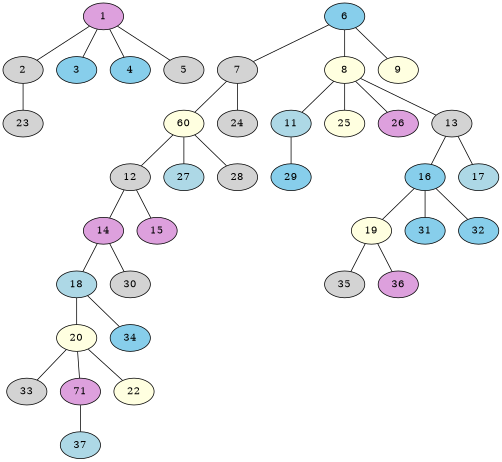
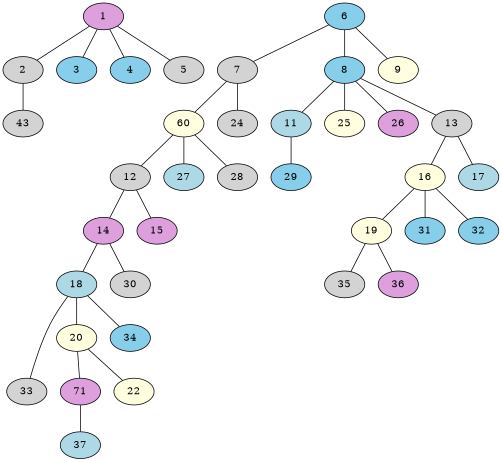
  graph {
    node [chem=H fillcolor=lightgrey style=filled]
    edge [valence=1]
    1 [chem=I fillcolor=plum]
    2 [chem=O]
    3 [chem=O fillcolor=skyblue]
    4 [chem=O fillcolor=skyblue]
    5 [chem=O]
-   23
+   23 [label=43]
    6 [chem=C fillcolor=skyblue]
    7 [chem=N]
-   8 [chem=C fillcolor=lightyellow]
+   8 [chem=C fillcolor=skyblue]
    9 [chem=O fillcolor=lightyellow]
    n11 [chem=C fillcolor=lightyellow label=60]
    24
    11 [chem=N fillcolor=lightblue]
    25 [fillcolor=lightyellow]
    26 [fillcolor=plum]
    13 [chem=C]
    12 [chem=C]
    27 [fillcolor=lightblue]
    28
    29 [fillcolor=skyblue]
    14 [chem=N fillcolor=plum]
    15 [chem=O fillcolor=plum]
-   16 [chem=C fillcolor=skyblue]
+   16 [chem=C fillcolor=lightyellow]
    17 [chem=O fillcolor=lightblue]
    18 [chem=C fillcolor=lightblue]
    30
    19 [chem=N fillcolor=lightyellow]
    31 [fillcolor=skyblue]
    32 [fillcolor=skyblue]
    20 [chem=C fillcolor=lightyellow]
    33
    34 [fillcolor=skyblue]
    35
    36 [fillcolor=plum]
    n35 [chem=O fillcolor=plum label=71]
    22 [chem=O fillcolor=lightyellow]
    37 [fillcolor=lightblue]
    1 -- 2
    1 -- 3 [valence=2]
    1 -- 4 [valence=2]
    1 -- 5 [valence=2]
    2 -- 23
    6 -- 7
    6 -- 8
    6 -- 9 [valence=2]
    7 -- n11
    7 -- 24
    8 -- 11
    8 -- 25
    8 -- 26
    8 -- 13
    n11 -- 12
    n11 -- 27
    n11 -- 28
    11 -- 29
    13 -- 16
    13 -- 17 [valence=2]
    12 -- 14
    12 -- 15 [valence=2]
    14 -- 18
    14 -- 30
    16 -- 19
    16 -- 31
    16 -- 32
    18 -- 20
-   20 -- 33
+   18 -- 33
    18 -- 34
    19 -- 35
    19 -- 36
    20 -- n35
    20 -- 22 [valence=2]
    n35 -- 37
  }
